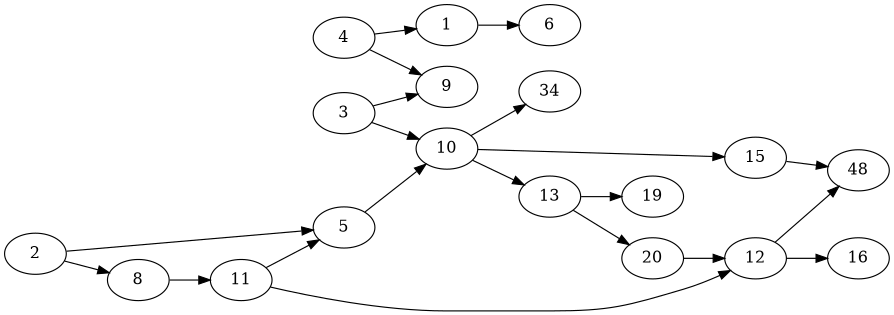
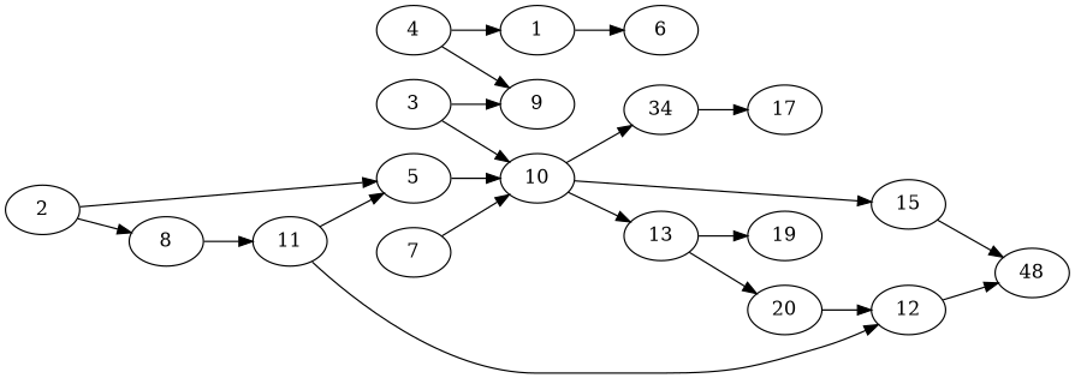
  digraph {
    rankdir=LR
    node [alpha=0.02]
    1 [alpha=0.19 expect_size=46298112]
    6 [alpha=0.19 expect_size=50445312]
    2 [alpha=0.03 expect_size=45702144]
    5 [alpha=0.16 expect_size=19373056]
    8 [expect_size=40247296]
    10 [alpha=0.04 expect_size=46901248]
    11 [alpha=0.20 expect_size=42142720]
    13 [alpha=0.07 expect_size=46836736]
    n9 [alpha=0.01 expect_size=19903488 label=34]
    15 [alpha=0.05 expect_size=34276352]
    12 [alpha=0.08 expect_size=40169472]
    3 [alpha=0.09 expect_size=37337088]
    9 [alpha=0.14 expect_size=6659072]
+   7 [expect_size=20171776]
    4 [alpha=0.06 expect_size=30691328]
    20 [alpha=0.10 expect_size=18146304]
    19 [alpha=0.05 expect_size=32372736]
+   17 [alpha=0.13 expect_size=23944192]
    n19 [expect_size=28546048 label=48]
-   16 [alpha=0.11 expect_size=25930752]
    1 -> 6
    2 -> 5
    2 -> 8
    5 -> 10
    8 -> 11
    10 -> 13
    10 -> n9
    10 -> 15
    11 -> 5
    11 -> 12
    13 -> 20
    13 -> 19
+   n9 -> 17
    15 -> n19
    12 -> n19
-   12 -> 16
    3 -> 10
    3 -> 9
+   7 -> 10
    4 -> 1
    4 -> 9
    20 -> 12
  }
